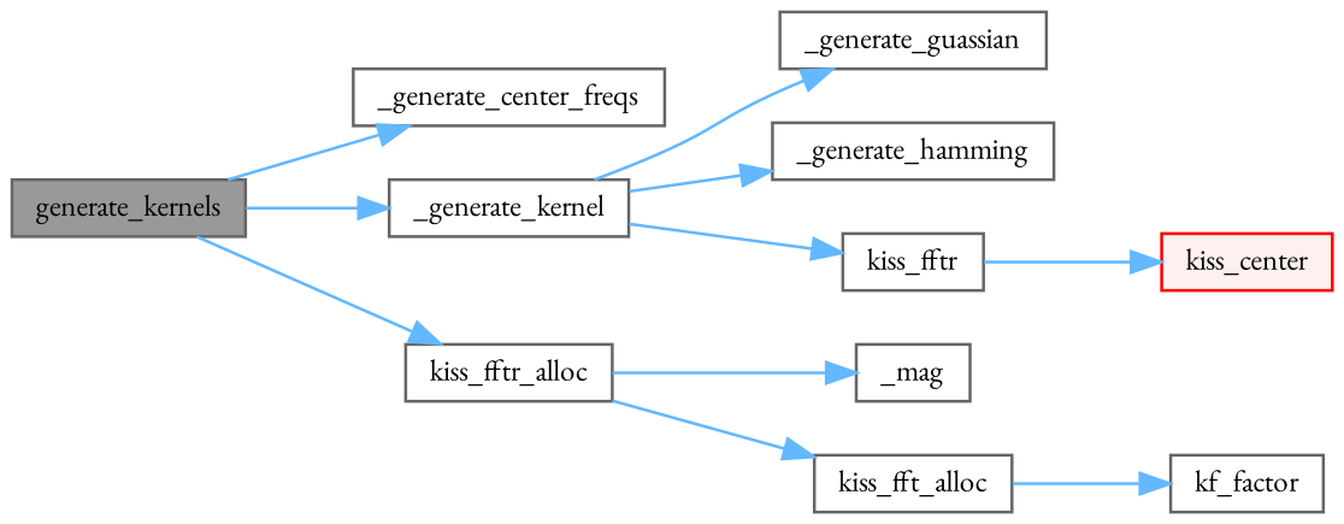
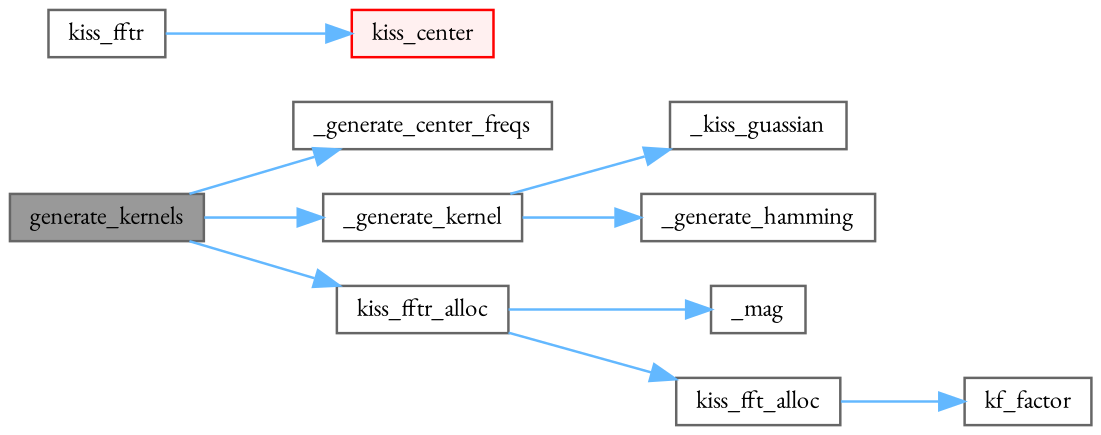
  digraph {
    fontname="EB Garamond"
    rankdir=LR
    node [color=grey40 fillcolor=white fontname="EB Garamond" fontsize=10 shape=box style=filled]
    edge [color=steelblue1 fontname="EB Garamond" fontsize=10 labelfontname=Helvetica labelfontsize=10 style=solid]
    n1 [color=gray40 fillcolor=grey60 fontcolor=black height=0.2 label=generate_kernels width=0.4]
    n2 [height=0.2 label=_generate_center_freqs width=0.4]
    n3 [height=0.2 label=_generate_kernel width=0.4]
    n4 [height=0.2 label=kiss_fftr_alloc width=0.4]
-   n5 [height=0.2 label=_generate_guassian width=0.4]
+   n5 [height=0.2 label=_kiss_guassian width=0.4]
    n6 [height=0.2 label=_generate_hamming width=0.4]
    n7 [height=0.2 label=kiss_fftr width=0.4]
    n8 [height=0.2 label=_mag width=0.4]
    n9 [height=0.2 label=kiss_fft_alloc width=0.4]
    n10 [color=red fillcolor="#FFF0F0" height=0.2 label=kiss_center width=0.4]
    n11 [height=0.2 label=kf_factor width=0.4]
    n1 -> n2
    n1 -> n3
    n1 -> n4
    n3 -> n5
    n3 -> n6
-   n3 -> n7
    n4 -> n8
    n4 -> n9
    n7 -> n10
    n9 -> n11
  }
